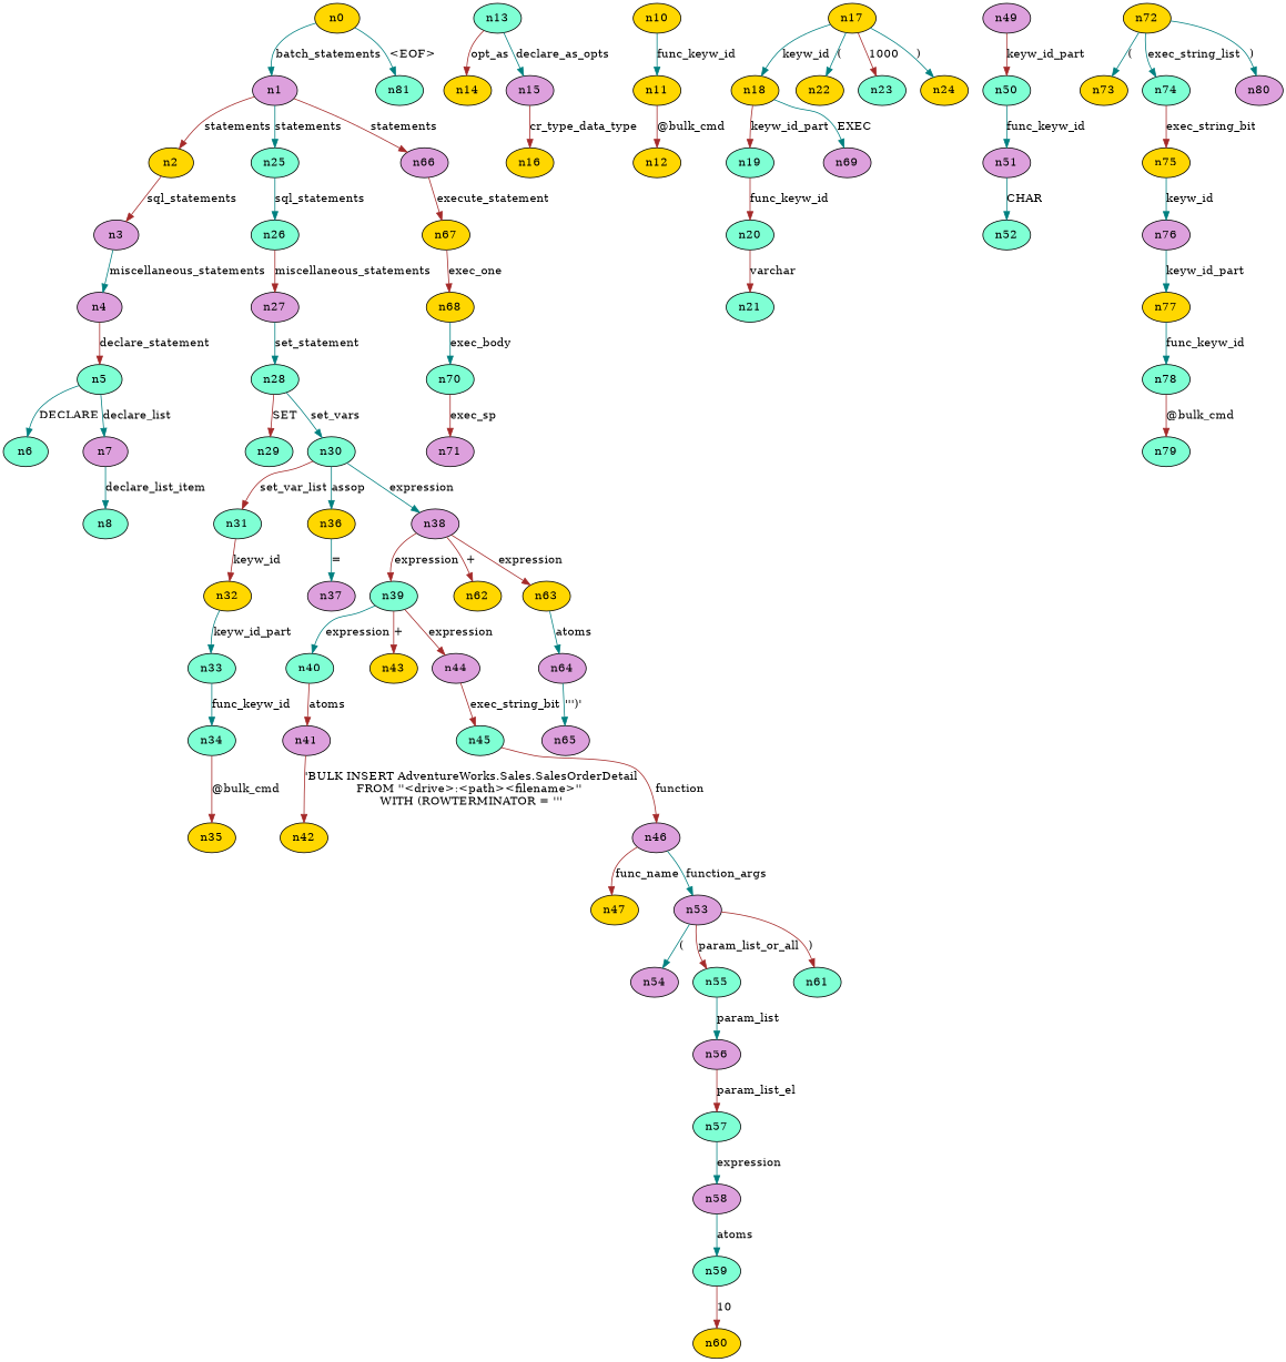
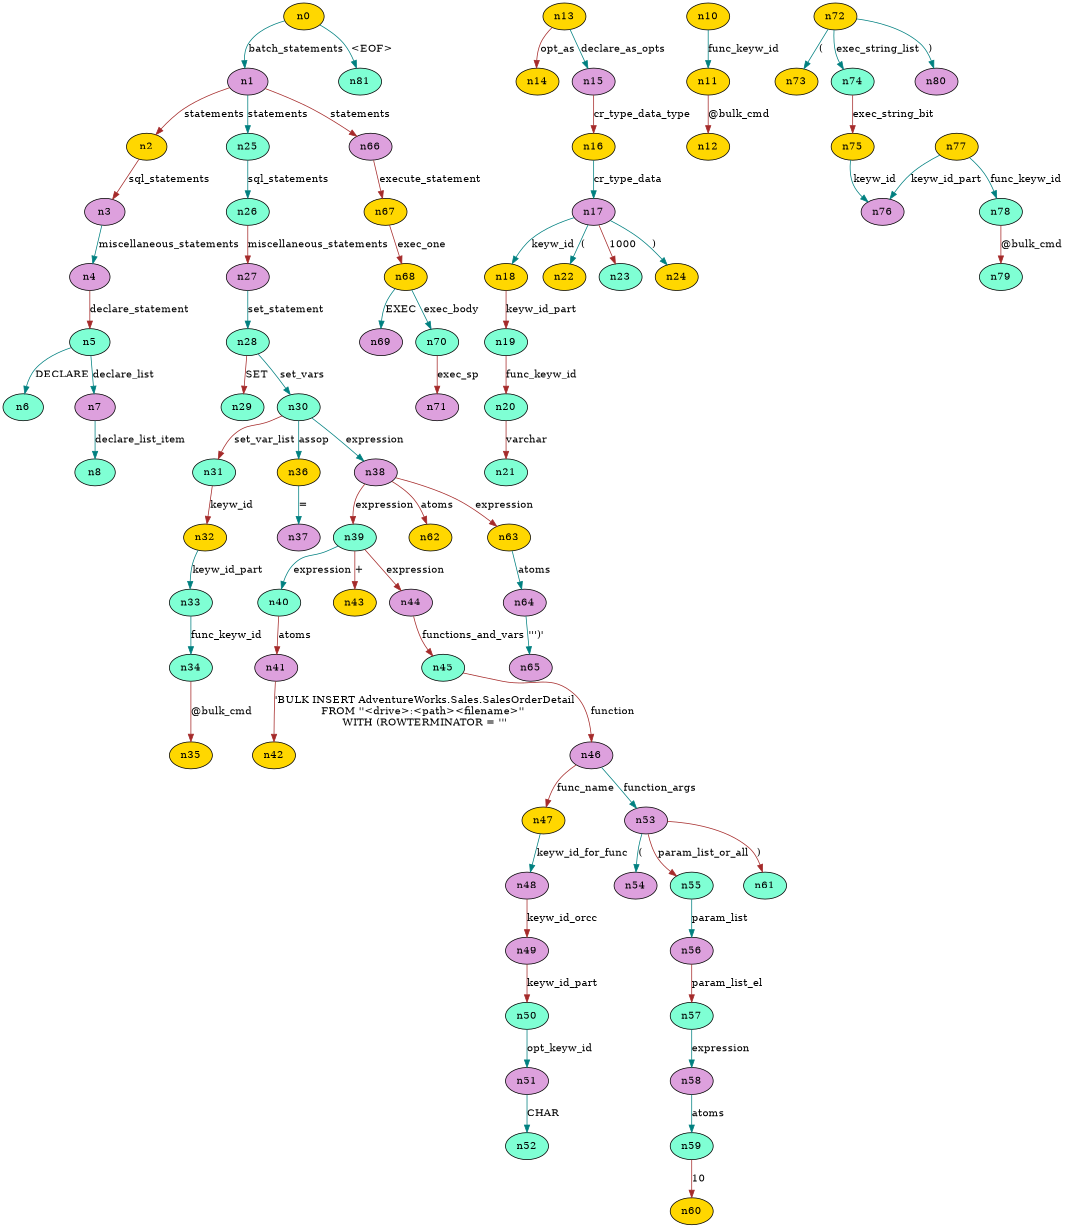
  digraph {
    node [fillcolor=aquamarine style=filled]
    edge [color=teal]
    n0 [fillcolor=gold]
    n1 [fillcolor=plum]
    n81
    n2 [fillcolor=gold]
    n25
    n66 [fillcolor=plum]
    n3 [fillcolor=plum]
    n26
    n67 [fillcolor=gold]
    n4 [fillcolor=plum]
    n5
    n6
    n7 [fillcolor=plum]
    n8
-   n13
+   n13 [fillcolor=gold]
    n14 [fillcolor=gold]
    n15 [fillcolor=plum]
    n10 [fillcolor=gold]
    n11 [fillcolor=gold]
    n12 [fillcolor=gold]
    n16 [fillcolor=gold]
-   n17 [fillcolor=gold]
+   n17 [fillcolor=plum]
    n18 [fillcolor=gold]
    n22 [fillcolor=gold]
    n23
    n24 [fillcolor=gold]
    n19
    n20
    n21
    n27 [fillcolor=plum]
    n28
    n29
    n30
    n31
    n36 [fillcolor=gold]
    n38 [fillcolor=plum]
    n32 [fillcolor=gold]
    n37 [fillcolor=plum]
    n39
    n62 [fillcolor=gold]
    n63 [fillcolor=gold]
    n33
    n34
    n35 [fillcolor=gold]
    n40
    n43 [fillcolor=gold]
    n44 [fillcolor=plum]
    n64 [fillcolor=plum]
    n41 [fillcolor=plum]
    n45
    n42 [fillcolor=gold]
    n46 [fillcolor=plum]
    n47 [fillcolor=gold]
    n53 [fillcolor=plum]
+   n48 [fillcolor=plum]
    n54 [fillcolor=plum]
    n55
    n61
    n49 [fillcolor=plum]
    n50
    n51 [fillcolor=plum]
    n52
    n56 [fillcolor=plum]
    n57
    n58 [fillcolor=plum]
    n59
    n60 [fillcolor=gold]
    n65 [fillcolor=plum]
    n68 [fillcolor=gold]
    n69 [fillcolor=plum]
    n70
    n71 [fillcolor=plum]
    n72 [fillcolor=gold]
    n73 [fillcolor=gold]
    n74
    n80 [fillcolor=plum]
    n75 [fillcolor=gold]
    n76 [fillcolor=plum]
    n77 [fillcolor=gold]
    n78
    n79
    n0 -> n1 [label=batch_statements]
    n0 -> n81 [label="<EOF>"]
    n1 -> n2 [color=brown label=statements]
    n1 -> n25 [label=statements]
    n1 -> n66 [color=brown label=statements]
    n2 -> n3 [color=brown label=sql_statements]
    n25 -> n26 [label=sql_statements]
    n66 -> n67 [color=brown label=execute_statement]
    n3 -> n4 [label=miscellaneous_statements]
    n26 -> n27 [color=brown label=miscellaneous_statements]
    n67 -> n68 [color=brown label=exec_one]
    n4 -> n5 [color=brown label=declare_statement]
    n5 -> n6 [label=DECLARE]
    n5 -> n7 [label=declare_list]
    n7 -> n8 [label=declare_list_item]
    n13 -> n14 [color=brown label=opt_as]
    n13 -> n15 [label=declare_as_opts]
    n15 -> n16 [color=brown label=cr_type_data_type]
    n10 -> n11 [label=func_keyw_id]
    n11 -> n12 [color=brown label="@bulk_cmd"]
+   n16 -> n17 [label=cr_type_data]
    n17 -> n18 [label=keyw_id]
    n17 -> n22 [label="("]
    n17 -> n23 [color=brown label=1000]
    n17 -> n24 [label=")"]
    n18 -> n19 [color=brown label=keyw_id_part]
    n19 -> n20 [color=brown label=func_keyw_id]
    n20 -> n21 [color=brown label=varchar]
    n27 -> n28 [label=set_statement]
    n28 -> n29 [color=brown label=SET]
    n28 -> n30 [label=set_vars]
    n30 -> n31 [color=brown label=set_var_list]
    n30 -> n36 [label=assop]
    n30 -> n38 [label=expression]
    n31 -> n32 [color=brown label=keyw_id]
    n36 -> n37 [label="="]
    n38 -> n39 [color=brown label=expression]
-   n38 -> n62 [color=brown label="+"]
+   n38 -> n62 [color=brown label=atoms]
    n38 -> n63 [color=brown label=expression]
    n32 -> n33 [label=keyw_id_part]
    n39 -> n40 [label=expression]
    n39 -> n43 [color=brown label="+"]
    n39 -> n44 [color=brown label=expression]
    n63 -> n64 [label=atoms]
    n33 -> n34 [label=func_keyw_id]
    n34 -> n35 [color=brown label="@bulk_cmd"]
    n40 -> n41 [color=brown label=atoms]
-   n44 -> n45 [color=brown label=exec_string_bit]
+   n44 -> n45 [color=brown label=functions_and_vars]
    n64 -> n65 [label="''')'"]
    n41 -> n42 [color=brown label="'BULK INSERT AdventureWorks.Sales.SalesOrderDetail\nFROM ''<drive>:\<path>\<filename>'' \nWITH (ROWTERMINATOR = '''"]
    n45 -> n46 [color=brown label=function]
    n46 -> n47 [color=brown label=func_name]
    n46 -> n53 [label=function_args]
+   n47 -> n48 [label=keyw_id_for_func]
    n53 -> n54 [label="("]
    n53 -> n55 [color=brown label=param_list_or_all]
    n53 -> n61 [color=brown label=")"]
+   n48 -> n49 [color=brown label=keyw_id_orcc]
    n55 -> n56 [label=param_list]
    n49 -> n50 [color=brown label=keyw_id_part]
-   n50 -> n51 [label=func_keyw_id]
+   n50 -> n51 [label=opt_keyw_id]
    n51 -> n52 [label=CHAR]
    n56 -> n57 [color=brown label=param_list_el]
    n57 -> n58 [label=expression]
    n58 -> n59 [label=atoms]
    n59 -> n60 [color=brown label=10]
-   n18 -> n69 [label=EXEC]
+   n68 -> n69 [label=EXEC]
    n68 -> n70 [label=exec_body]
    n70 -> n71 [color=brown label=exec_sp]
    n72 -> n73 [label="("]
    n72 -> n74 [label=exec_string_list]
    n72 -> n80 [label=")"]
    n74 -> n75 [color=brown label=exec_string_bit]
    n75 -> n76 [label=keyw_id]
-   n76 -> n77 [label=keyw_id_part]
+   n77 -> n76 [label=keyw_id_part]
    n77 -> n78 [label=func_keyw_id]
    n78 -> n79 [color=brown label="@bulk_cmd"]
  }
